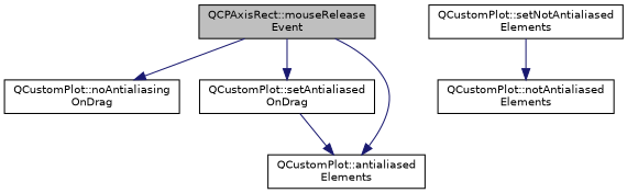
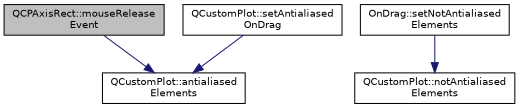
  digraph {
    rankdir=TB
    node [color=black fillcolor=white fontname=Helvetica fontsize=10 shape=record style=filled]
    edge [color=midnightblue fontname=Helvetica fontsize=10 labelfontname=Helvetica labelfontsize=10 style=solid]
    n1 [fillcolor=grey75 fontcolor=black height=0.2 label="QCPAxisRect::mouseRelease\lEvent" width=0.4]
-   n2 [height=0.2 label="QCustomPlot::noAntialiasing\lOnDrag" width=0.4]
    n3 [height=0.2 label="QCustomPlot::setAntialiased\lOnDrag" width=0.4]
    n4 [height=0.2 label="QCustomPlot::antialiased\lElements" width=0.4]
-   n5 [height=0.2 label="QCustomPlot::setNotAntialiased\lElements" width=0.4]
+   n5 [height=0.2 label="OnDrag::setNotAntialiased\lElements" width=0.4]
    n6 [height=0.2 label="QCustomPlot::notAntialiased\lElements" width=0.4]
-   n1 -> n2
-   n1 -> n3
    n1 -> n4
    n3 -> n4
    n5 -> n6
  }
